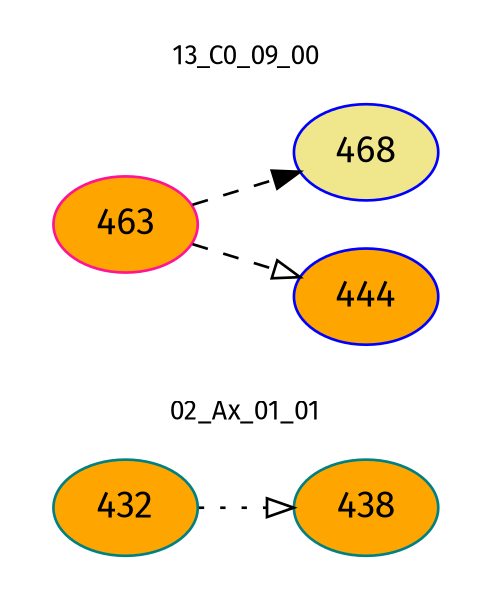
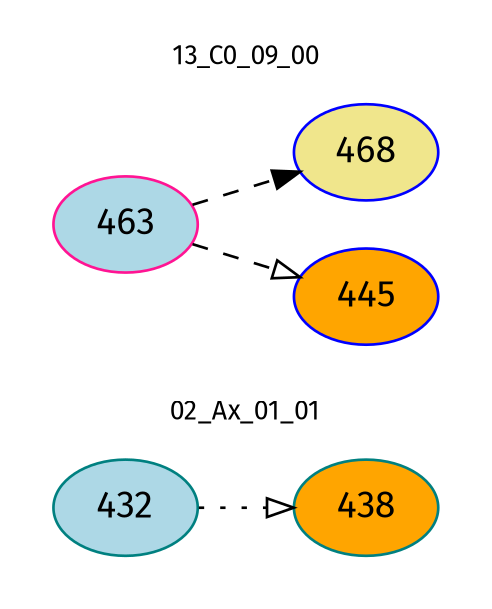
  digraph {
    fontname="Fira Sans"
    rankdir=LR
    node [color=teal fillcolor=lightblue fontname="Fira Sans" style=filled]
    edge [arrowhead=onormal color=black fontname="Fira Sans" style=dashed]
-   n1 [fillcolor=orange label=432]
+   n1 [label=432]
    n2 [fillcolor=orange label=438]
-   n3 [color=deeppink fillcolor=orange label=463]
-   n4 [color=blue fillcolor=orange label=444]
+   n3 [color=deeppink label=463]
+   n4 [color=blue fillcolor=orange label=445]
    n5 [color=blue fillcolor=khaki label=468]
    subgraph cluster_1 {
      color=white
      fontsize=10
      label="02_Ax_01_01"
      n1
      n2
    }
    subgraph cluster_2 {
      color=white
      fontsize=10
      label="13_C0_09_00"
      n3
      n4
      n5
    }
    n1 -> n2 [style=dotted]
    n3 -> n4
    n3 -> n5 [arrowhead=normal]
  }
